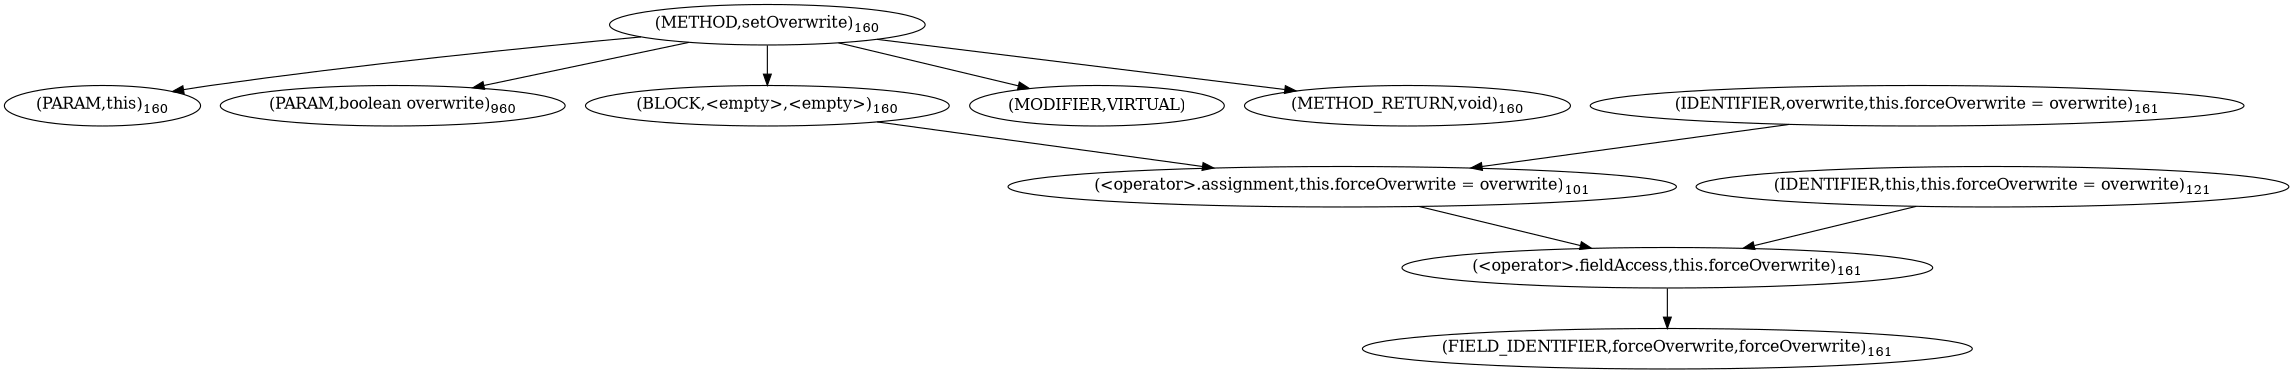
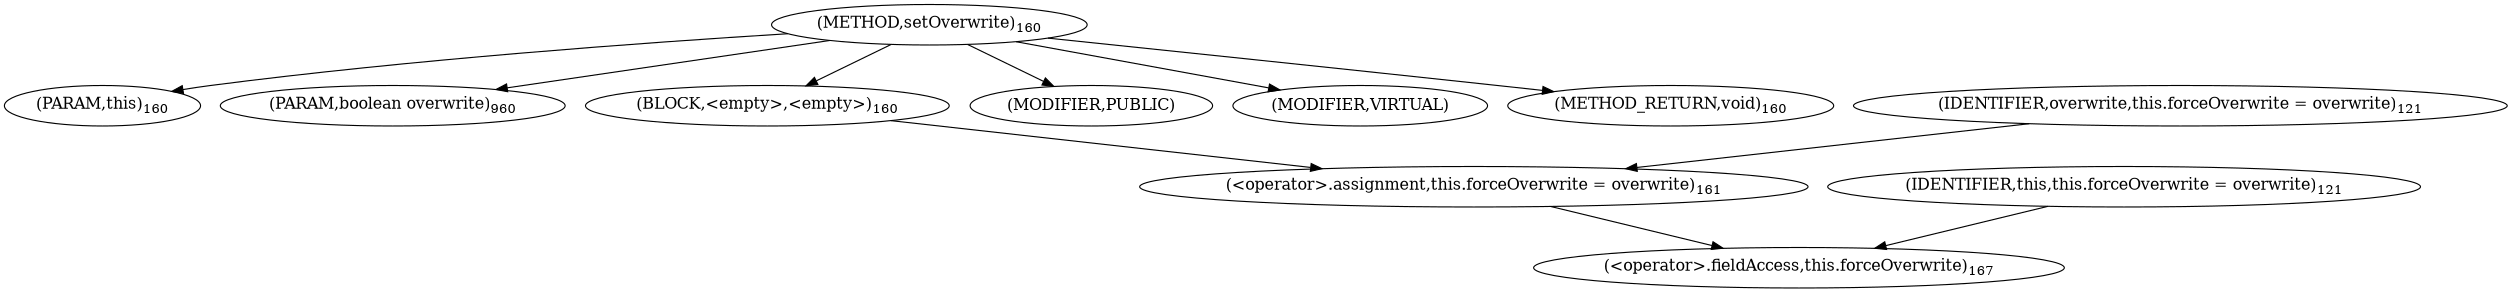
  digraph {
    n1 [label=<(METHOD,setOverwrite)<SUB>160</SUB>>]
    n2 [label=<(PARAM,this)<SUB>160</SUB>>]
    n3 [label=<(PARAM,boolean overwrite)<SUB>960</SUB>>]
    n4 [label=<(BLOCK,&lt;empty&gt;,&lt;empty&gt;)<SUB>160</SUB>>]
+   n5 [label=<(MODIFIER,PUBLIC)>]
    n6 [label=<(MODIFIER,VIRTUAL)>]
    n7 [label=<(METHOD_RETURN,void)<SUB>160</SUB>>]
-   n8 [label=<(&lt;operator&gt;.assignment,this.forceOverwrite = overwrite)<SUB>101</SUB>>]
-   n9 [label=<(&lt;operator&gt;.fieldAccess,this.forceOverwrite)<SUB>161</SUB>>]
-   n10 [label=<(FIELD_IDENTIFIER,forceOverwrite,forceOverwrite)<SUB>161</SUB>>]
-   n11 [label=<(IDENTIFIER,overwrite,this.forceOverwrite = overwrite)<SUB>161</SUB>>]
+   n8 [label=<(&lt;operator&gt;.assignment,this.forceOverwrite = overwrite)<SUB>161</SUB>>]
+   n9 [label=<(&lt;operator&gt;.fieldAccess,this.forceOverwrite)<SUB>167</SUB>>]
+   n11 [label=<(IDENTIFIER,overwrite,this.forceOverwrite = overwrite)<SUB>121</SUB>>]
    n12 [label=<(IDENTIFIER,this,this.forceOverwrite = overwrite)<SUB>121</SUB>>]
    n1 -> n2
    n1 -> n3
    n1 -> n4
+   n1 -> n5
    n1 -> n6
    n1 -> n7
    n4 -> n8
    n8 -> n9
-   n9 -> n10
    n11 -> n8
    n12 -> n9
  }
